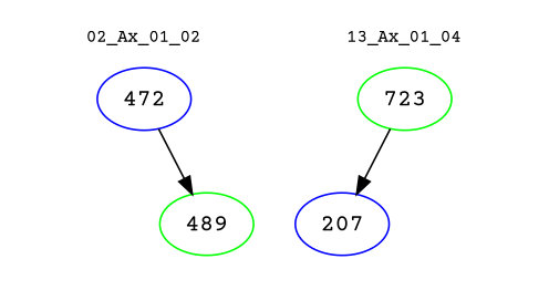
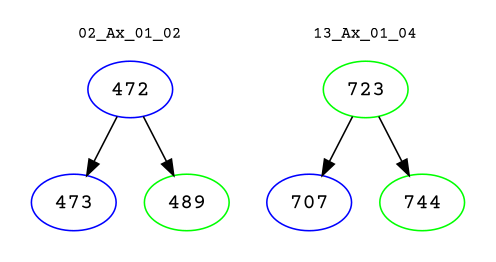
  digraph {
    fontname="Courier Prime"
    node [color=blue fontname="Courier Prime"]
    edge [color=black fontname="Courier Prime"]
    n1 [label=472]
+   n2 [label=473]
    n3 [color=green label=489]
    n4 [color=green label=723]
-   n5 [label=207]
+   n5 [label=707]
+   n6 [color=green label=744]
    subgraph cluster_1 {
      color=white
      fontsize=10
      label="02_Ax_01_02"
      n1
+     n2
      n3
    }
    subgraph cluster_2 {
      color=white
      fontsize=10
      label="13_Ax_01_04"
      n4
      n5
+     n6
    }
+   n1 -> n2
    n1 -> n3
    n4 -> n5
+   n4 -> n6
  }
